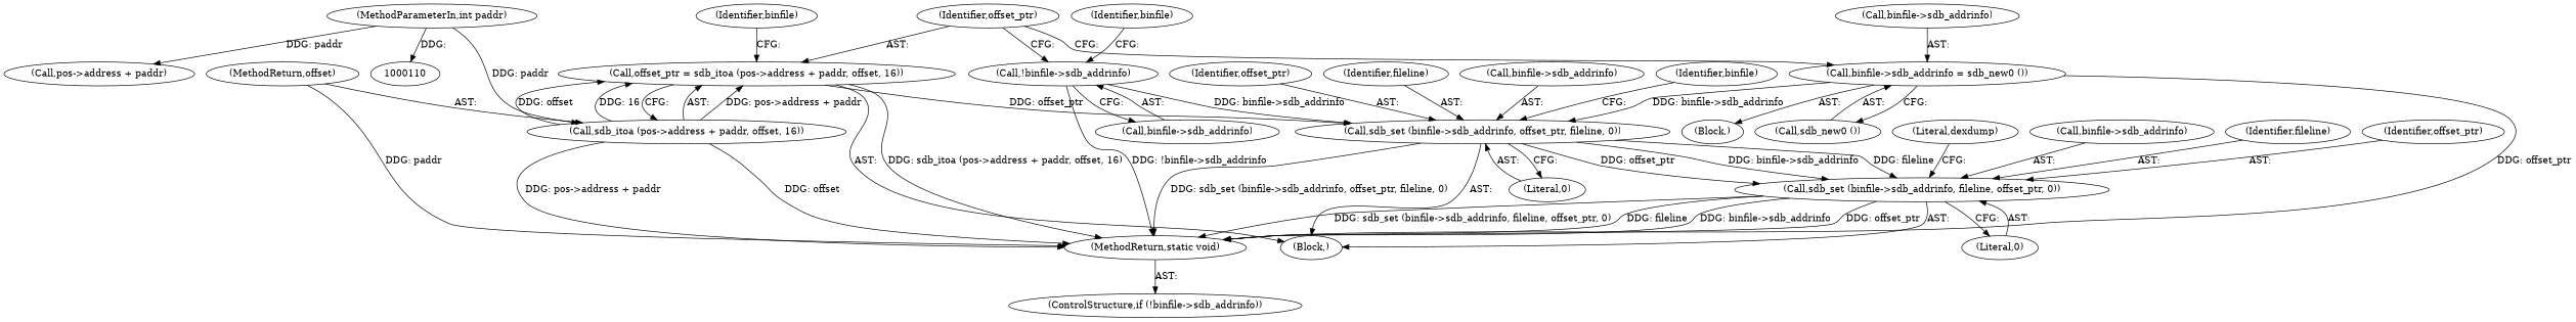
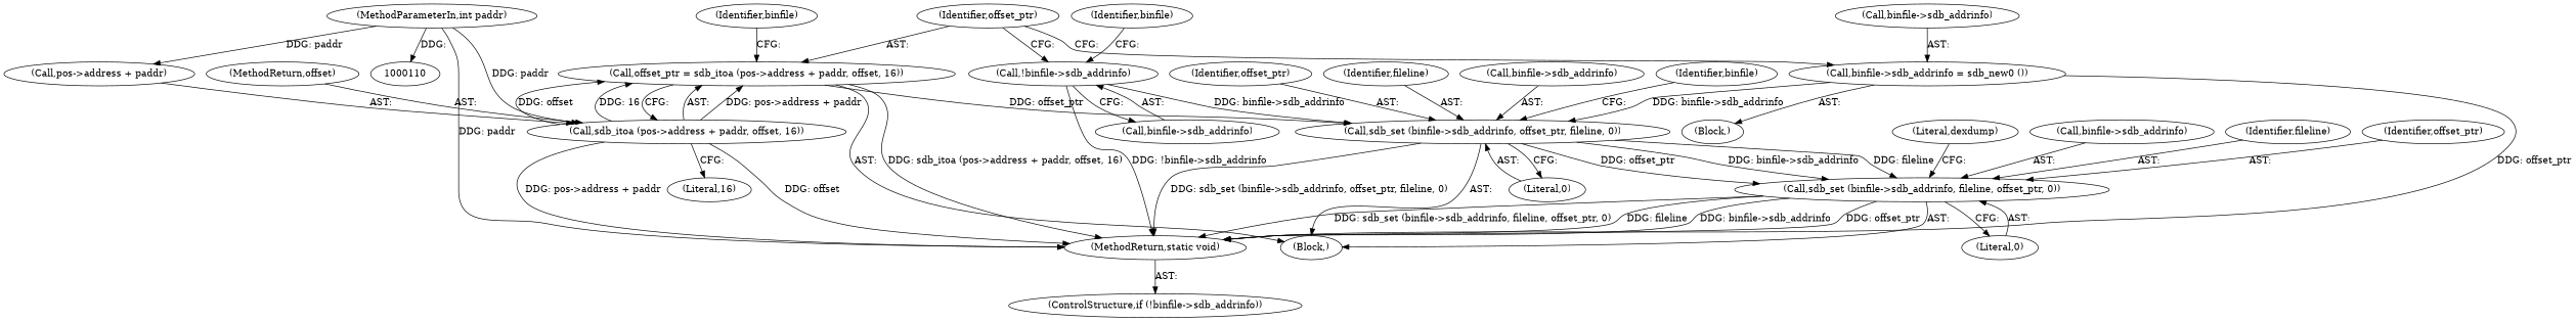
  digraph {
    n1 [label="(Call,sdb_set (binfile->sdb_addrinfo, offset_ptr, fileline, 0))"]
    n2 [label="(Call,sdb_set (binfile->sdb_addrinfo, fileline, offset_ptr, 0))"]
    n3 [label="(Block,)"]
    n4 [label="(MethodReturn,static void)"]
    n5 [label="(Literal,0)"]
    n6 [label="(Literal,0)"]
    n7 [label="(ControlStructure,if (!binfile->sdb_addrinfo))"]
    n8 [label="(Call,binfile->sdb_addrinfo = sdb_new0 ())"]
-   n9 [label="(Call,sdb_new0 ())"]
    n10 [label="(Block,)"]
    n11 [label="(Call,!binfile->sdb_addrinfo)"]
    n12 [label="(Call,binfile->sdb_addrinfo)"]
    n13 [label="(Call,offset_ptr = sdb_itoa (pos->address + paddr, offset, 16))"]
    n14 [label="(Call,sdb_itoa (pos->address + paddr, offset, 16))"]
+   n15 [label="(Literal,16)"]
    n16 [label="(MethodParameterIn,int paddr)"]
    n17 [label="(Call,pos->address + paddr)"]
    1000110
    n19 [label="(Call,binfile->sdb_addrinfo)"]
    n20 [label="(Identifier,offset_ptr)"]
    n21 [label="(Identifier,binfile)"]
    n22 [label="(Identifier,fileline)"]
    n23 [label="(Identifier,binfile)"]
    n24 [label="(MethodReturn,offset)"]
    n25 [label="(Call,binfile->sdb_addrinfo)"]
    n26 [label="(Identifier,offset_ptr)"]
    n27 [label="(Call,binfile->sdb_addrinfo)"]
    n28 [label="(Identifier,fileline)"]
    n29 [label="(Identifier,binfile)"]
    n30 [label="(Identifier,offset_ptr)"]
    n31 [label="(Literal,dexdump)"]
    n1 -> n2 [label="DDG: binfile->sdb_addrinfo"]
    n1 -> n2 [label="DDG: fileline"]
    n1 -> n2 [label="DDG: offset_ptr"]
    n1 -> n3 [label="AST: "]
    n1 -> n4 [label="DDG: sdb_set (binfile->sdb_addrinfo, offset_ptr, fileline, 0)"]
    n1 -> n5 [label="CFG: "]
    n2 -> n3 [label="AST: "]
    n2 -> n4 [label="DDG: offset_ptr"]
    n2 -> n4 [label="DDG: sdb_set (binfile->sdb_addrinfo, fileline, offset_ptr, 0)"]
    n2 -> n4 [label="DDG: fileline"]
    n2 -> n4 [label="DDG: binfile->sdb_addrinfo"]
    n2 -> n6 [label="CFG: "]
    n4 -> n7 [label="AST: "]
    n5 -> n1 [label="AST: "]
    n6 -> n2 [label="AST: "]
    n8 -> n1 [label="DDG: binfile->sdb_addrinfo"]
    n8 -> n4 [label="DDG: offset_ptr"]
-   n8 -> n9 [label="CFG: "]
    n8 -> n10 [label="AST: "]
-   n9 -> n8 [label="AST: "]
    n11 -> n1 [label="DDG: binfile->sdb_addrinfo"]
    n11 -> n4 [label="DDG: !binfile->sdb_addrinfo"]
    n11 -> n12 [label="CFG: "]
    n12 -> n11 [label="AST: "]
    n13 -> n1 [label="DDG: offset_ptr"]
    n13 -> n3 [label="AST: "]
    n13 -> n4 [label="DDG: sdb_itoa (pos->address + paddr, offset, 16)"]
    n13 -> n14 [label="CFG: "]
    n14 -> n4 [label="DDG: offset"]
    n14 -> n4 [label="DDG: pos->address + paddr"]
    n14 -> n13 [label="AST: "]
    n14 -> n13 [label="DDG: pos->address + paddr"]
    n14 -> n13 [label="DDG: offset"]
    n14 -> n13 [label="DDG: 16"]
-   n24 -> n4 [label="DDG: paddr"]
+   n14 -> n15 [label="CFG: "]
+   n16 -> n4 [label="DDG: paddr"]
    n16 -> n14 [label="DDG: paddr"]
    n16 -> n17 [label="DDG: paddr"]
    n16 -> 1000110 [label="DDG: "]
+   n17 -> n14 [label="AST: "]
    n19 -> n2 [label="AST: "]
    n20 -> n1 [label="AST: "]
    n21 -> n11 [label="CFG: "]
    n22 -> n1 [label="AST: "]
    n23 -> n13 [label="CFG: "]
    n24 -> n14 [label="AST: "]
    n25 -> n8 [label="AST: "]
    n26 -> n8 [label="CFG: "]
    n26 -> n11 [label="CFG: "]
    n26 -> n13 [label="AST: "]
    n27 -> n1 [label="AST: "]
    n28 -> n2 [label="AST: "]
    n29 -> n1 [label="CFG: "]
    n30 -> n2 [label="AST: "]
    n31 -> n2 [label="CFG: "]
  }
